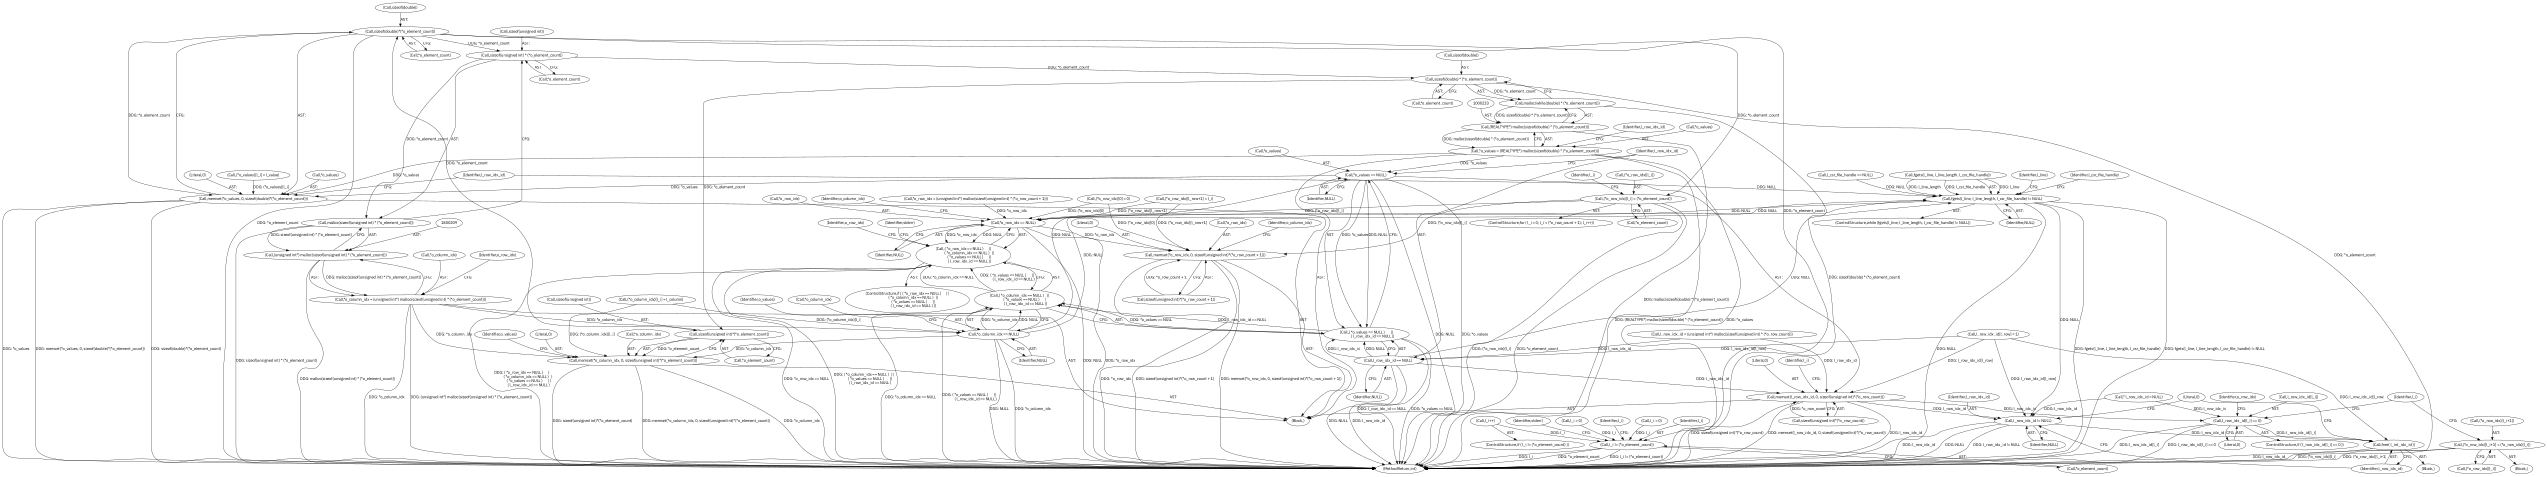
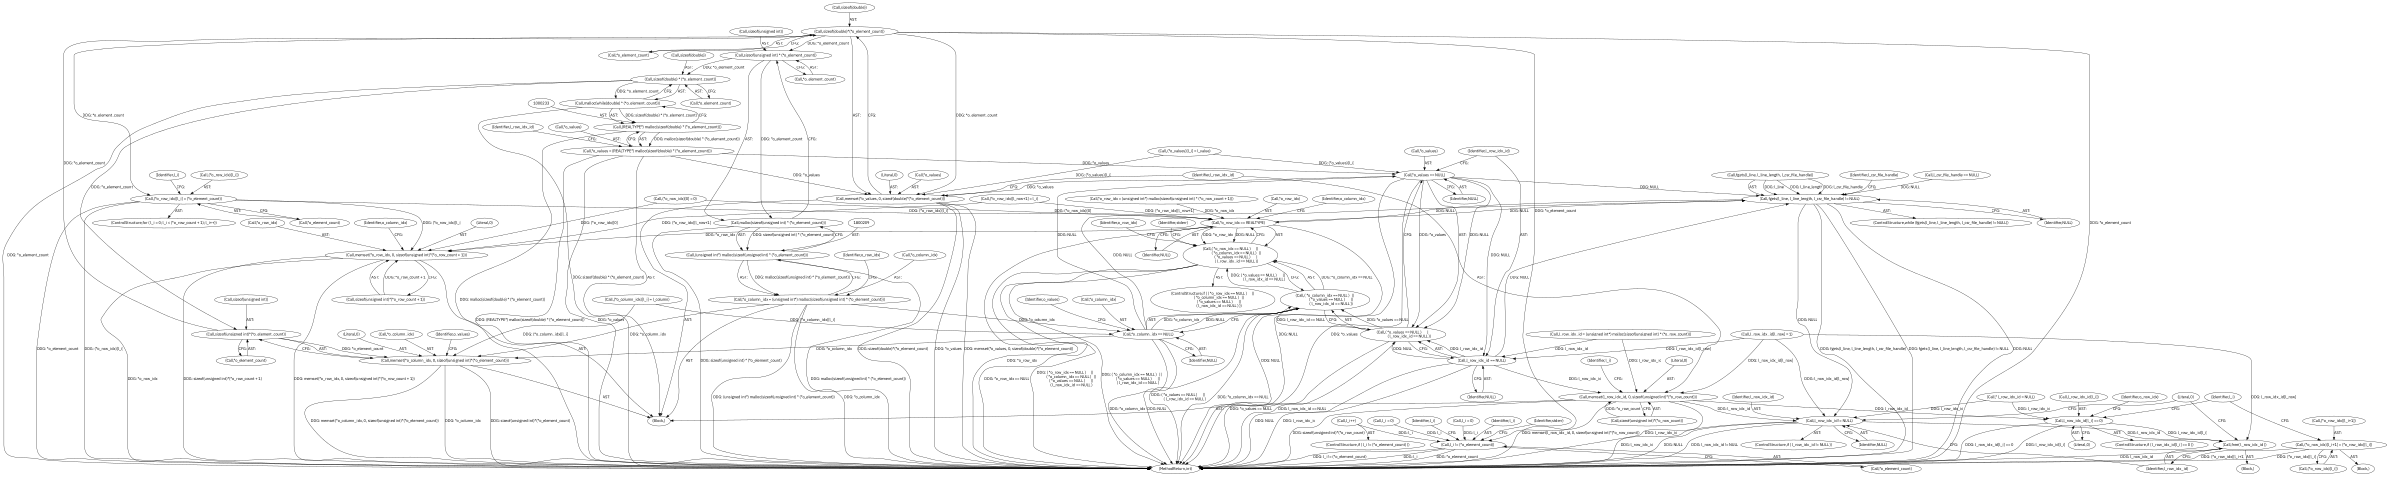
  digraph {
    fontname="IBM Plex Sans"
    node [fontname="IBM Plex Sans"]
    edge [fontname="IBM Plex Sans"]
    n1 [label="(Call,sizeof(double)*(*o_element_count))"]
    n2 [label="(Call,sizeof(unsigned int) * (*o_element_count))"]
    n3 [label="(Call,memset(*o_values, 0, sizeof(double)*(*o_element_count)))"]
    n4 [label="(Call,(*o_row_idx)[l_i] = (*o_element_count))"]
    n5 [label="(Call,l_i != (*o_element_count))"]
    n6 [label="(Call,*o_element_count)"]
    n7 [label="(MethodReturn,int)"]
    n8 [label="(Call,sizeof(double) * (*o_element_count))"]
    n9 [label="(Call,malloc(sizeof(unsigned int) * (*o_element_count)))"]
    n10 [label="(Call,*o_element_count)"]
    n11 [label="(Block,)"]
-   n12 [label="(Call,*o_row_idx == NULL)"]
+   n12 [label="(Call,*o_row_idx == REALTYPE)"]
    n13 [label="(Call,memset(*o_row_idx, 0, sizeof(unsigned int)*(*o_row_count + 1)))"]
    n14 [label="(Call,*o_element_count)"]
    n15 [label="(ControlStructure,for ( l_i = 0; l_i < (*o_row_count + 1); l_i++))"]
    n16 [label="(Call,*o_element_count)"]
    n17 [label="(Call,sizeof(unsigned int)*(*o_element_count))"]
    n18 [label="(Call,memset(*o_column_idx, 0, sizeof(unsigned int)*(*o_element_count)))"]
    n19 [label="(Call,*o_element_count)"]
    n20 [label="(Call,malloc(while(double) * (*o_element_count)))"]
    n21 [label="(Call,*o_element_count)"]
    n22 [label="(Call,(REALTYPE*) malloc(sizeof(double) * (*o_element_count)))"]
    n23 [label="(Call,(unsigned int*) malloc(sizeof(unsigned int) * (*o_element_count)))"]
    n24 [label="(Call,*o_column_idx = (unsigned int*) malloc(sizeof(unsigned int) * (*o_element_count)))"]
    n25 [label="(Call,*o_column_idx == NULL)"]
    n26 [label="(Call,fgets(l_line, l_line_length, l_csr_file_handle) != NULL)"]
    n27 [label="(Call,( *o_column_idx == NULL )   ||\n               ( *o_values == NULL )       ||\n               ( l_row_idx_id == NULL ))"]
    n28 [label="(Call,*o_values == NULL)"]
    n29 [label="(Identifier,NULL)"]
    n30 [label="(Call,l_row_idx_id != NULL)"]
    n31 [label="(Identifier,NULL)"]
    n32 [label="(ControlStructure,while (fgets(l_line, l_line_length, l_csr_file_handle) != NULL))"]
    n33 [label="(Call,( *o_row_idx == NULL )      ||\n               ( *o_column_idx == NULL )   ||\n               ( *o_values == NULL )       ||\n               ( l_row_idx_id == NULL ))"]
    n34 [label="(Call,( *o_values == NULL )       ||\n               ( l_row_idx_id == NULL ))"]
    n35 [label="(Call,l_row_idx_id == NULL)"]
    n36 [label="(Identifier,NULL)"]
    n37 [label="(Identifier,NULL)"]
-   n38 [label="(Call,free( l_int_idx_id ))"]
+   n38 [label="(Call,free( l_row_idx_id ))"]
+   n39 [label="(ControlStructure,if ( l_row_idx_id != NULL ))"]
    n40 [label="(Identifier,NULL)"]
    n41 [label="(ControlStructure,if ( ( *o_row_idx == NULL )      ||\n               ( *o_column_idx == NULL )   ||\n               ( *o_values == NULL )       ||\n               ( l_row_idx_id == NULL ) ))"]
    n42 [label="(Call,sizeof(unsigned int)*(*o_row_count + 1))"]
    n43 [label="(Block,)"]
    n44 [label="(Identifier,l_row_idx_id)"]
    n45 [label="(Call,memset(l_row_idx_id, 0, sizeof(unsigned int)*(*o_row_count)))"]
    n46 [label="(Identifier,NULL)"]
    n47 [label="(Call,l_row_idx_id[l_i] == 0)"]
    n48 [label="(Call,sizeof(unsigned int)*(*o_row_count))"]
    n49 [label="(ControlStructure,if ( l_row_idx_id[l_i] == 0 ))"]
    n50 [label="(Literal,0)"]
    n51 [label="(Call,*o_values = (REALTYPE*) malloc(sizeof(double) * (*o_element_count)))"]
    n52 [label="(Call,(*o_row_idx)[l_i+1] = (*o_row_idx)[l_i])"]
    n53 [label="(Call,(*o_row_idx)[l_i])"]
    n54 [label="(Block,)"]
    n55 [label="(ControlStructure,if ( l_i != (*o_element_count) ))"]
    n56 [label="(Literal,0)"]
    n57 [label="(Call,l_row_idx_id = (unsigned int*) malloc(sizeof(unsigned int) * (*o_row_count)))"]
    n58 [label="(Call,(*o_row_idx)[l_i+1])"]
    n59 [label="(Identifier,stderr)"]
    n60 [label="(Literal,0)"]
    n61 [label="(Call,*o_values)"]
    n62 [label="(Call,*o_column_idx)"]
    n63 [label="(Call,sizeof(unsigned int))"]
    n64 [label="(Call,*o_values)"]
    n65 [label="(Identifier,l_row_idx_id)"]
    n66 [label="(Call,(*o_column_idx)[l_i] = l_column)"]
    n67 [label="(Identifier,l_i)"]
    n68 [label="(Identifier,o_column_idx)"]
    n69 [label="(Call,* l_row_idx_id = NULL)"]
    n70 [label="(Call,fgets(l_line, l_line_length, l_csr_file_handle))"]
-   n71 [label="(Identifier,l_line)"]
    n72 [label="(Identifier,l_row_idx_id)"]
    n73 [label="(Call,l_row_idx_id[l_row] = 1)"]
    n74 [label="(Call,*o_column_idx)"]
    n75 [label="(Call,*o_row_idx = (unsigned int*) malloc(sizeof(unsigned int) * (*o_row_count + 1)))"]
    n76 [label="(Call,(*o_row_idx)[l_row+1] = l_i)"]
    n77 [label="(Identifier,l_row_idx_id)"]
    n78 [label="(Identifier,l_i)"]
    n79 [label="(Identifier,l_row_idx_id)"]
    n80 [label="(Identifier,l_i)"]
    n81 [label="(Identifier,l_i)"]
    n82 [label="(Call,sizeof(double))"]
    n83 [label="(Identifier,stderr)"]
    n84 [label="(Identifier,o_values)"]
    n85 [label="(Call,*o_column_idx)"]
    n86 [label="(Identifier,l_csr_file_handle)"]
    n87 [label="(Literal,0)"]
    n88 [label="(Call,sizeof(double))"]
    n89 [label="(Identifier,o_values)"]
    n90 [label="(Identifier,o_row_idx)"]
    n91 [label="(Call,l_csr_file_handle == NULL)"]
    n92 [label="(Call,*o_row_idx)"]
    n93 [label="(Literal,0)"]
    n94 [label="(Identifier,o_row_idx)"]
    n95 [label="(Call,(*o_row_idx)[l_i])"]
    n96 [label="(Call,sizeof(unsigned int))"]
    n97 [label="(Identifier,o_row_idx)"]
    n98 [label="(Identifier,l_i)"]
    n99 [label="(Call,l_i = 0)"]
    n100 [label="(Identifier,o_column_idx)"]
    n101 [label="(Call,(*o_values)[l_i] = l_value)"]
    n102 [label="(Call,(*o_row_idx)[0] = 0)"]
    n103 [label="(Literal,0)"]
    n104 [label="(Call,l_i++)"]
    n105 [label="(Call,*o_values)"]
    n106 [label="(Call,l_i = 0)"]
    n107 [label="(Call,l_row_idx_id[l_i])"]
    n108 [label="(Call,*o_row_idx)"]
    n109 [label=1800209]
    1000233
    n1 -> n2 [label="DDG: *o_element_count"]
    n1 -> n3 [label="AST: "]
    n1 -> n3 [label="DDG: *o_element_count"]
    n1 -> n4 [label="DDG: *o_element_count"]
    n1 -> n5 [label="DDG: *o_element_count"]
    n1 -> n6 [label="CFG: "]
    n1 -> n7 [label="DDG: *o_element_count"]
    n2 -> n8 [label="DDG: *o_element_count"]
    n2 -> n9 [label="AST: "]
    n2 -> n9 [label="DDG: *o_element_count"]
    n2 -> n10 [label="CFG: "]
    n3 -> n1 [label="CFG: "]
    n3 -> n7 [label="DDG: memset(*o_values, 0, sizeof(double)*(*o_element_count))"]
    n3 -> n7 [label="DDG: sizeof(double)*(*o_element_count)"]
    n3 -> n7 [label="DDG: *o_values"]
    n3 -> n11 [label="AST: "]
    n4 -> n7 [label="DDG: (*o_row_idx)[l_i]"]
    n4 -> n7 [label="DDG: *o_element_count"]
    n4 -> n12 [label="DDG: (*o_row_idx)[l_i]"]
    n4 -> n13 [label="DDG: (*o_row_idx)[l_i]"]
    n4 -> n14 [label="CFG: "]
    n4 -> n15 [label="AST: "]
    n5 -> n7 [label="DDG: l_i"]
    n5 -> n7 [label="DDG: *o_element_count"]
    n5 -> n7 [label="DDG: l_i != (*o_element_count)"]
    n5 -> n16 [label="CFG: "]
    n6 -> n1 [label="AST: "]
    n8 -> n7 [label="DDG: *o_element_count"]
    n8 -> n17 [label="DDG: *o_element_count"]
    n8 -> n20 [label="AST: "]
    n8 -> n20 [label="DDG: *o_element_count"]
    n8 -> n21 [label="CFG: "]
    n9 -> n2 [label="CFG: "]
    n9 -> n7 [label="DDG: sizeof(unsigned int) * (*o_element_count)"]
    n9 -> n23 [label="AST: "]
    n9 -> n23 [label="DDG: sizeof(unsigned int) * (*o_element_count)"]
    n10 -> n2 [label="AST: "]
    n12 -> n7 [label="DDG: *o_row_idx"]
    n12 -> n7 [label="DDG: NULL"]
    n12 -> n13 [label="DDG: *o_row_idx"]
    n12 -> n26 [label="DDG: NULL"]
    n12 -> n33 [label="AST: "]
    n12 -> n33 [label="DDG: *o_row_idx"]
    n12 -> n33 [label="DDG: NULL"]
    n12 -> n37 [label="CFG: "]
    n13 -> n7 [label="DDG: sizeof(unsigned int)*(*o_row_count + 1)"]
    n13 -> n7 [label="DDG: memset(*o_row_idx, 0, sizeof(unsigned int)*(*o_row_count + 1))"]
    n13 -> n7 [label="DDG: *o_row_idx"]
    n13 -> n11 [label="AST: "]
    n13 -> n42 [label="CFG: "]
    n14 -> n4 [label="AST: "]
    n16 -> n5 [label="AST: "]
    n17 -> n1 [label="DDG: *o_element_count"]
    n17 -> n18 [label="AST: "]
    n17 -> n18 [label="DDG: *o_element_count"]
    n17 -> n19 [label="CFG: "]
    n18 -> n7 [label="DDG: sizeof(unsigned int)*(*o_element_count)"]
    n18 -> n7 [label="DDG: memset(*o_column_idx, 0, sizeof(unsigned int)*(*o_element_count))"]
    n18 -> n7 [label="DDG: *o_column_idx"]
    n18 -> n11 [label="AST: "]
    n18 -> n17 [label="CFG: "]
    n19 -> n17 [label="AST: "]
    n20 -> n7 [label="DDG: sizeof(double) * (*o_element_count)"]
    n20 -> n8 [label="CFG: "]
    n20 -> n22 [label="AST: "]
    n20 -> n22 [label="DDG: sizeof(double) * (*o_element_count)"]
    n21 -> n8 [label="AST: "]
    n22 -> n7 [label="DDG: malloc(sizeof(double) * (*o_element_count))"]
    n22 -> n20 [label="CFG: "]
    n22 -> n51 [label="AST: "]
    n22 -> n51 [label="DDG: malloc(sizeof(double) * (*o_element_count))"]
    n23 -> n7 [label="DDG: malloc(sizeof(unsigned int) * (*o_element_count))"]
    n23 -> n9 [label="CFG: "]
    n23 -> n24 [label="AST: "]
    n23 -> n24 [label="DDG: malloc(sizeof(unsigned int) * (*o_element_count))"]
    n24 -> n7 [label="DDG: *o_column_idx"]
    n24 -> n7 [label="DDG: (unsigned int*) malloc(sizeof(unsigned int) * (*o_element_count))"]
    n24 -> n11 [label="AST: "]
    n24 -> n18 [label="DDG: *o_column_idx"]
    n24 -> n23 [label="CFG: "]
    n24 -> n25 [label="DDG: *o_column_idx"]
    n25 -> n7 [label="DDG: NULL"]
    n25 -> n7 [label="DDG: *o_column_idx"]
    n25 -> n18 [label="DDG: *o_column_idx"]
    n25 -> n26 [label="DDG: NULL"]
    n25 -> n27 [label="AST: "]
    n25 -> n27 [label="DDG: *o_column_idx"]
    n25 -> n27 [label="DDG: NULL"]
    n25 -> n28 [label="DDG: NULL"]
    n25 -> n29 [label="CFG: "]
    n26 -> n7 [label="DDG: NULL"]
    n26 -> n7 [label="DDG: fgets(l_line, l_line_length, l_csr_file_handle)"]
    n26 -> n7 [label="DDG: fgets(l_line, l_line_length, l_csr_file_handle) != NULL"]
    n26 -> n12 [label="DDG: NULL"]
    n26 -> n30 [label="DDG: NULL"]
    n26 -> n31 [label="CFG: "]
    n26 -> n32 [label="AST: "]
    n27 -> n7 [label="DDG: *o_column_idx == NULL"]
    n27 -> n7 [label="DDG: ( *o_values == NULL )       ||\n               ( l_row_idx_id == NULL )"]
    n27 -> n25 [label="CFG: "]
    n27 -> n33 [label="AST: "]
    n27 -> n33 [label="DDG: *o_column_idx == NULL"]
    n27 -> n33 [label="DDG: ( *o_values == NULL )       ||\n               ( l_row_idx_id == NULL )"]
    n27 -> n34 [label="CFG: "]
    n28 -> n3 [label="DDG: *o_values"]
    n28 -> n7 [label="DDG: NULL"]
    n28 -> n7 [label="DDG: *o_values"]
    n28 -> n26 [label="DDG: NULL"]
    n28 -> n34 [label="AST: "]
    n28 -> n34 [label="DDG: *o_values"]
    n28 -> n34 [label="DDG: NULL"]
+   n28 -> n35 [label="DDG: NULL"]
    n28 -> n36 [label="CFG: "]
    n29 -> n25 [label="AST: "]
    n30 -> n7 [label="DDG: l_row_idx_id"]
    n30 -> n7 [label="DDG: NULL"]
    n30 -> n7 [label="DDG: l_row_idx_id != NULL"]
    n30 -> n38 [label="DDG: l_row_idx_id"]
+   n30 -> n39 [label="AST: "]
    n30 -> n40 [label="CFG: "]
    n31 -> n26 [label="AST: "]
    n33 -> n7 [label="DDG: ( *o_row_idx == NULL )      ||\n               ( *o_column_idx == NULL )   ||\n               ( *o_values == NULL )       ||\n               ( l_row_idx_id == NULL )"]
    n33 -> n7 [label="DDG: *o_row_idx == NULL"]
    n33 -> n7 [label="DDG: ( *o_column_idx == NULL )   ||\n               ( *o_values == NULL )       ||\n               ( l_row_idx_id == NULL )"]
    n33 -> n12 [label="CFG: "]
    n33 -> n27 [label="CFG: "]
    n33 -> n41 [label="AST: "]
    n34 -> n7 [label="DDG: l_row_idx_id == NULL"]
    n34 -> n7 [label="DDG: *o_values == NULL"]
    n34 -> n27 [label="AST: "]
    n34 -> n27 [label="DDG: *o_values == NULL"]
    n34 -> n27 [label="DDG: l_row_idx_id == NULL"]
    n34 -> n28 [label="CFG: "]
    n34 -> n35 [label="CFG: "]
    n35 -> n7 [label="DDG: l_row_idx_id"]
    n35 -> n7 [label="DDG: NULL"]
    n35 -> n26 [label="DDG: NULL"]
    n35 -> n34 [label="AST: "]
    n35 -> n34 [label="DDG: l_row_idx_id"]
    n35 -> n34 [label="DDG: NULL"]
    n35 -> n45 [label="DDG: l_row_idx_id"]
    n35 -> n46 [label="CFG: "]
    n36 -> n28 [label="AST: "]
    n37 -> n12 [label="AST: "]
    n38 -> n7 [label="DDG: l_row_idx_id"]
    n38 -> n43 [label="AST: "]
    n38 -> n44 [label="CFG: "]
    n40 -> n30 [label="AST: "]
    n42 -> n13 [label="AST: "]
    n42 -> n13 [label="DDG: *o_row_count + 1"]
    n44 -> n30 [label="CFG: "]
    n44 -> n38 [label="AST: "]
    n45 -> n7 [label="DDG: memset(l_row_idx_id, 0, sizeof(unsigned int)*(*o_row_count))"]
    n45 -> n7 [label="DDG: l_row_idx_id"]
    n45 -> n7 [label="DDG: sizeof(unsigned int)*(*o_row_count)"]
    n45 -> n11 [label="AST: "]
    n45 -> n30 [label="DDG: l_row_idx_id"]
    n45 -> n47 [label="DDG: l_row_idx_id"]
    n45 -> n48 [label="CFG: "]
    n46 -> n35 [label="AST: "]
    n47 -> n7 [label="DDG: l_row_idx_id[l_i]"]
    n47 -> n7 [label="DDG: l_row_idx_id[l_i] == 0"]
    n47 -> n38 [label="DDG: l_row_idx_id[l_i]"]
    n47 -> n49 [label="AST: "]
    n47 -> n50 [label="CFG: "]
    n48 -> n45 [label="AST: "]
    n48 -> n45 [label="DDG: *o_row_count"]
    n50 -> n47 [label="AST: "]
    n51 -> n3 [label="DDG: *o_values"]
    n51 -> n7 [label="DDG: (REALTYPE*) malloc(sizeof(double) * (*o_element_count))"]
    n51 -> n7 [label="DDG: *o_values"]
    n51 -> n11 [label="AST: "]
    n51 -> n22 [label="CFG: "]
    n51 -> n28 [label="DDG: *o_values"]
    n52 -> n7 [label="DDG: (*o_row_idx)[l_i+1]"]
    n52 -> n7 [label="DDG: (*o_row_idx)[l_i]"]
    n52 -> n53 [label="CFG: "]
    n52 -> n54 [label="AST: "]
    n53 -> n52 [label="AST: "]
    n56 -> n30 [label="CFG: "]
    n56 -> n38 [label="CFG: "]
    n57 -> n35 [label="DDG: l_row_idx_id"]
    n57 -> n45 [label="DDG: l_row_idx_id"]
    n58 -> n52 [label="AST: "]
    n59 -> n33 [label="CFG: "]
    n60 -> n18 [label="AST: "]
    n61 -> n51 [label="AST: "]
    n62 -> n25 [label="AST: "]
    n63 -> n17 [label="AST: "]
    n64 -> n28 [label="AST: "]
    n65 -> n51 [label="CFG: "]
    n66 -> n18 [label="DDG: (*o_column_idx)[l_i]"]
    n66 -> n25 [label="DDG: (*o_column_idx)[l_i]"]
    n67 -> n4 [label="CFG: "]
    n68 -> n13 [label="CFG: "]
    n69 -> n30 [label="DDG: l_row_idx_id"]
    n69 -> n47 [label="DDG: l_row_idx_id"]
    n70 -> n26 [label="AST: "]
    n70 -> n26 [label="DDG: l_line"]
    n70 -> n26 [label="DDG: l_line_length"]
    n70 -> n26 [label="DDG: l_csr_file_handle"]
-   n71 -> n26 [label="CFG: "]
    n72 -> n28 [label="CFG: "]
    n72 -> n35 [label="AST: "]
    n73 -> n30 [label="DDG: l_row_idx_id[l_row]"]
    n73 -> n35 [label="DDG: l_row_idx_id[l_row]"]
    n73 -> n38 [label="DDG: l_row_idx_id[l_row]"]
    n73 -> n45 [label="DDG: l_row_idx_id[l_row]"]
    n74 -> n18 [label="AST: "]
    n75 -> n12 [label="DDG: *o_row_idx"]
    n76 -> n12 [label="DDG: (*o_row_idx)[l_row+1]"]
    n76 -> n13 [label="DDG: (*o_row_idx)[l_row+1]"]
    n77 -> n3 [label="CFG: "]
    n77 -> n45 [label="AST: "]
    n78 -> n47 [label="CFG: "]
    n78 -> n52 [label="CFG: "]
    n79 -> n30 [label="AST: "]
    n80 -> n5 [label="CFG: "]
    n81 -> n5 [label="AST: "]
    n82 -> n1 [label="AST: "]
    n83 -> n5 [label="CFG: "]
    n84 -> n18 [label="CFG: "]
    n85 -> n24 [label="AST: "]
    n86 -> n26 [label="CFG: "]
    n87 -> n3 [label="AST: "]
    n88 -> n8 [label="AST: "]
    n89 -> n25 [label="CFG: "]
    n90 -> n33 [label="CFG: "]
    n91 -> n26 [label="DDG: NULL"]
    n92 -> n12 [label="AST: "]
    n93 -> n45 [label="AST: "]
    n94 -> n47 [label="CFG: "]
    n95 -> n4 [label="AST: "]
    n96 -> n2 [label="AST: "]
    n97 -> n24 [label="CFG: "]
    n98 -> n45 [label="CFG: "]
    n99 -> n5 [label="DDG: l_i"]
    n100 -> n12 [label="CFG: "]
    n101 -> n3 [label="DDG: (*o_values)[l_i]"]
+   n101 -> n28 [label="DDG: (*o_values)[l_i]"]
    n102 -> n12 [label="DDG: (*o_row_idx)[0]"]
    n102 -> n13 [label="DDG: (*o_row_idx)[0]"]
    n103 -> n13 [label="AST: "]
    n104 -> n5 [label="DDG: l_i"]
    n104 -> n55 [label="AST: "]
    n105 -> n3 [label="AST: "]
    n106 -> n5 [label="DDG: l_i"]
    n107 -> n47 [label="AST: "]
    n108 -> n13 [label="AST: "]
    n109 -> n23 [label="AST: "]
    1000233 -> n22 [label="AST: "]
  }
